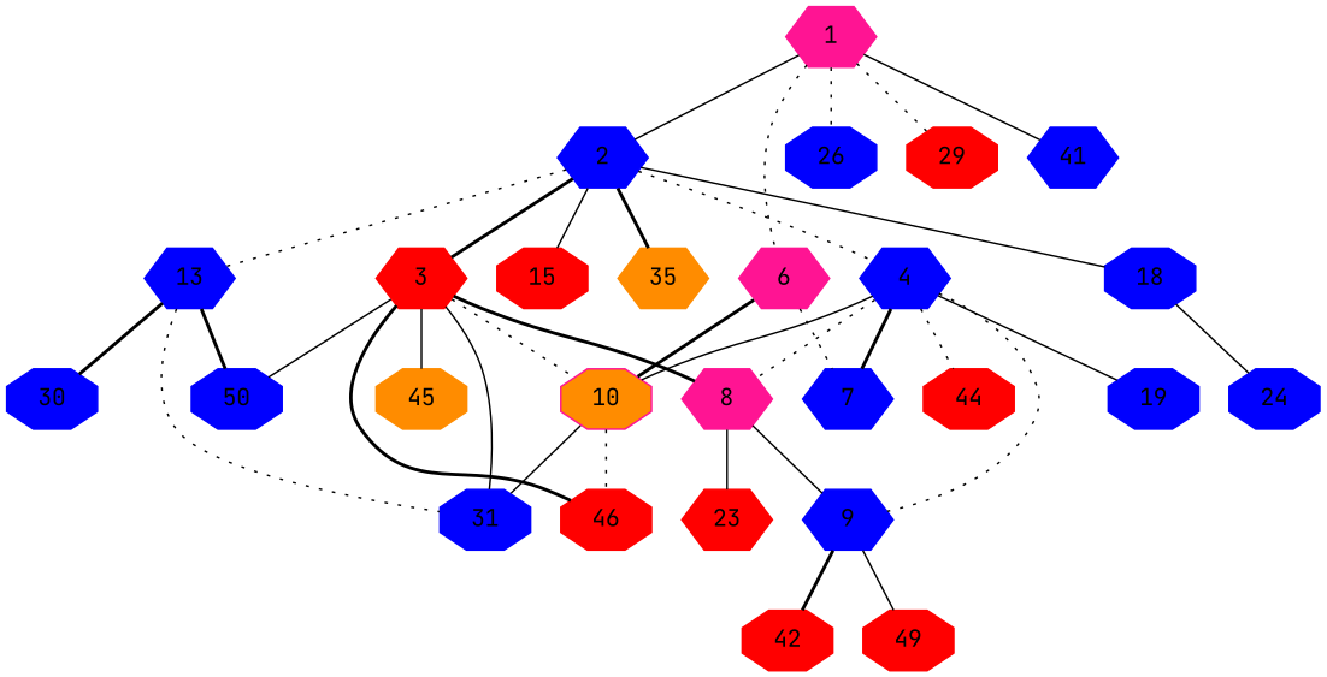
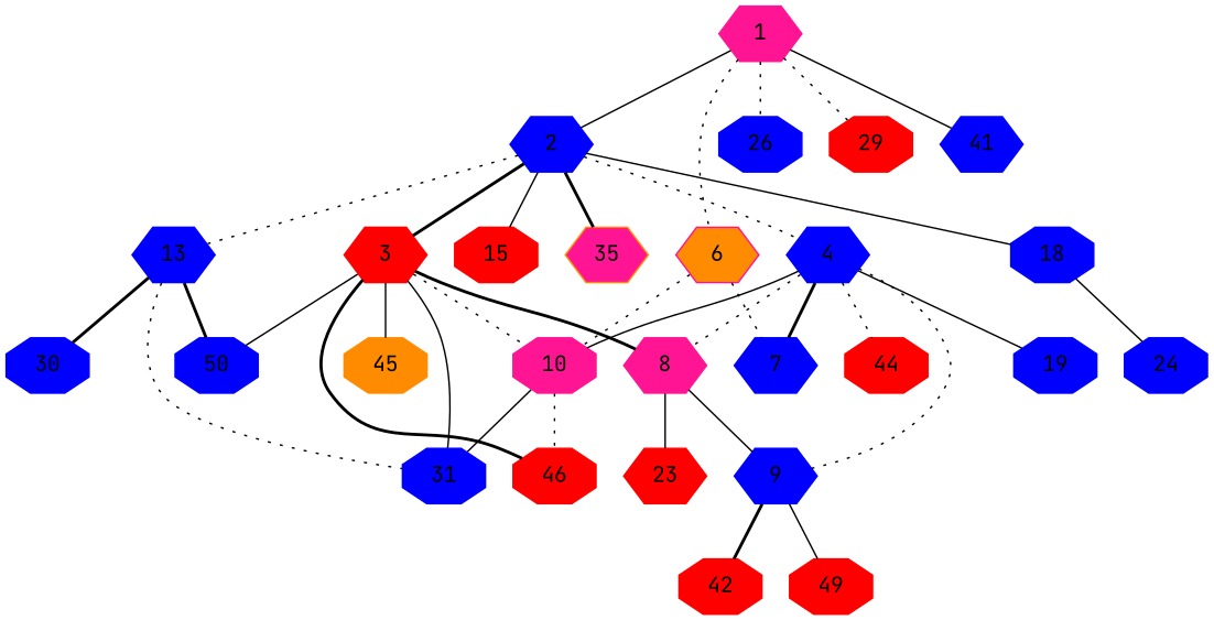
  graph {
    fontname="JetBrains Mono"
    node [color=blue fontname="JetBrains Mono" shape=octagon style=filled]
    edge [fontname="JetBrains Mono" style=solid]
    1 [color=deeppink shape=hexagon super="+14+38"]
    2 [shape=hexagon super="+5"]
-   6 [color=deeppink shape=hexagon]
+   6 [color=deeppink shape=hexagon fillcolor=darkorange]
    26 [super="+36"]
    29 [color=red]
    41 [shape=hexagon]
    3 [color=red shape=hexagon super="+33+47"]
    4 [shape=hexagon super="+11+32"]
    13 [shape=hexagon super="+22"]
    15 [color=red]
    18
-   35 [color=darkorange shape=hexagon]
-   10 [color=deeppink super="+16+55+39" fillcolor=darkorange]
+   35 [color=darkorange shape=hexagon fillcolor=deeppink]
+   10 [color=deeppink super="+16+55+39"]
    7 [shape=hexagon super="+21"]
    8 [color=deeppink shape=hexagon super="+12"]
    31
    45 [color=darkorange]
    46 [color=red super="+51"]
    50
    9 [shape=hexagon super="+17"]
    19 [super="+20"]
    44 [color=red]
    30 [super="+34"]
    24 [super="+48"]
    23 [color=red shape=hexagon]
    42 [color=red]
    49 [color=red super="+53"]
    1 -- 2
    1 -- 6 [style=dotted]
    1 -- 26 [style=dotted]
    1 -- 29 [style=dotted]
    1 -- 41
    2 -- 3 [style=bold weight=2]
    2 -- 4 [style=dotted]
    2 -- 13 [style=dotted]
    2 -- 15
    2 -- 18
    2 -- 35 [style=bold]
-   6 -- 10 [style=bold]
+   6 -- 10 [style=dotted]
    6 -- 7 [style=dotted]
    3 -- 10 [style=dotted]
    3 -- 8 [style=bold]
    3 -- 31
    3 -- 45
    3 -- 46 [style=bold]
    3 -- 50
    4 -- 10 [weight=2]
    4 -- 7 [style=bold]
    4 -- 8 [style=dotted]
    4 -- 9 [style=dotted]
    4 -- 19
    4 -- 44 [style=dotted]
    13 -- 31 [style=dotted]
    13 -- 50 [style=bold]
    13 -- 30 [style=bold]
    18 -- 24
    10 -- 31
    10 -- 46 [style=dotted]
    8 -- 9 [weight=2]
    8 -- 23
    9 -- 42 [style=bold]
    9 -- 49
  }
